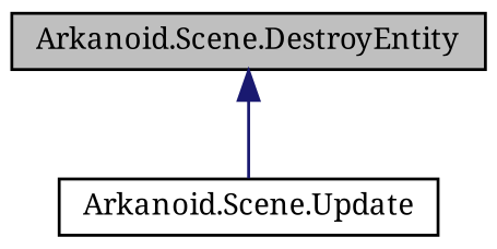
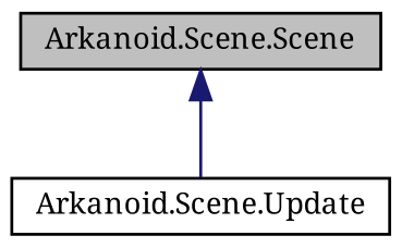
  digraph {
    rankdir=TB
    fontname="Noto Serif"
    node [color=black fontname="Noto Serif" fontsize=10 shape=record style=filled]
-   n1 [fillcolor=grey75 fontcolor=black height=0.2 label="Arkanoid.Scene.DestroyEntity" width=0.4]
+   n1 [fillcolor=grey75 fontcolor=black height=0.2 label="Arkanoid.Scene.Scene" width=0.4]
    n2 [fillcolor=white height=0.2 label="Arkanoid.Scene.Update" width=0.4]
    n1 -> n2 [color=midnightblue dir=back fontname="Noto Serif" fontsize=10 labelfontname=Helvetica labelfontsize=10 style=solid]
  }
